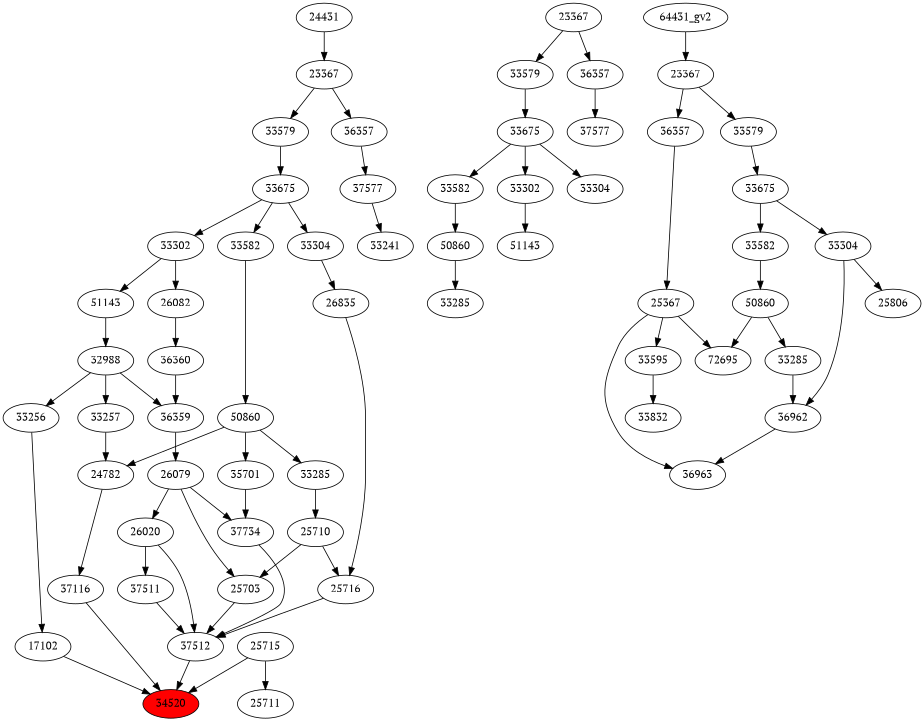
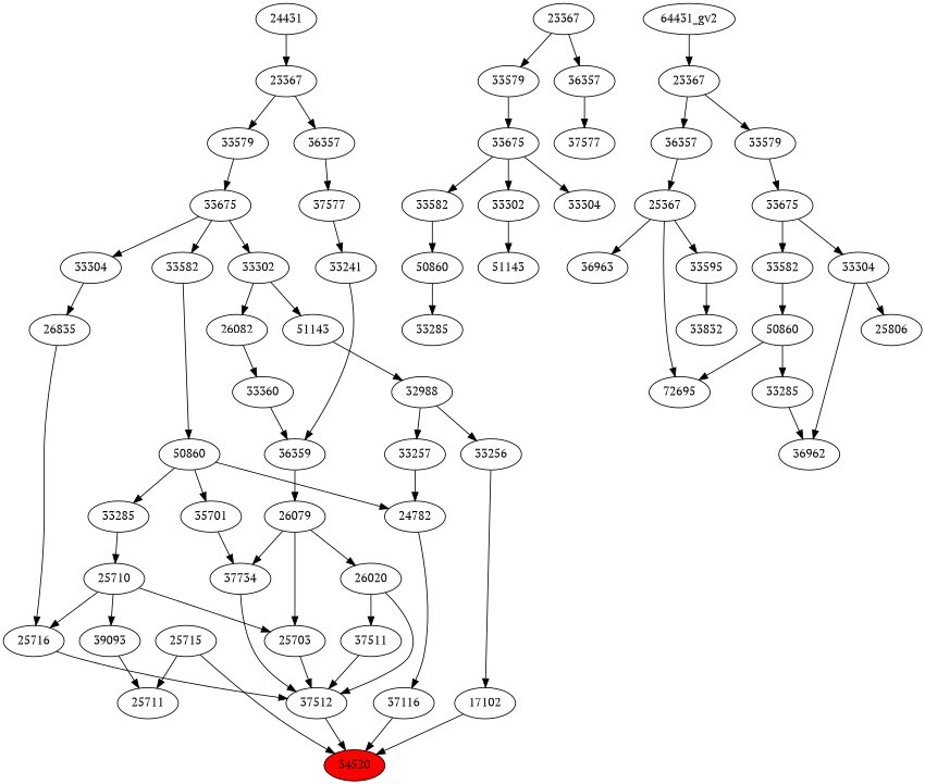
  strict digraph {
    fontname="PT Serif"
    node [fontname="PT Serif"]
    edge [fontname="PT Serif"]
    n1 [fillcolor=red label=34520 style=filled]
    n2 [label=37116]
    n3 [label=17102]
    n4 [label=37512]
    n5 [label=25715]
    n6 [label=24782]
    n7 [label=33256]
    n8 [label=25703]
    n9 [label=37511]
    n10 [label=37734]
    n11 [label=25716]
    n12 [label=25711]
    n13 [label=33257]
    n14 [label=50860]
    n15 [label=35701]
    n16 [label=33285]
    n17 [label=25710]
    n18 [label=32988]
    n19 [label=26020]
    n20 [label=26079]
+   n21 [label=39093]
    n22 [label=26835]
    n23 [label=33582]
    n24 [label=51143]
    n25 [label=36359]
    n26 [label=26082]
-   n27 [label=36360]
+   n27 [label=33360]
    n28 [label=33304]
    n29 [label=33675]
    n30 [label=33302]
    n31 [label=33241]
    n32 [label=33579]
    n33 [label=37577]
    n34 [label=23367]
    n35 [label=36357]
    n36 [label=24431]
    n37 [label=50860]
    n38 [label=33285]
    n39 [label=33582]
    n40 [label=33675]
    n41 [label=33302]
    n42 [label=33304]
    n43 [label=51143]
    n44 [label=33579]
    n45 [label=23367]
    n46 [label=36357]
    n47 [label=37577]
    n48 [label=36963]
    n49 [label=36962]
    n50 [label=25806]
    n51 [label=50860]
    n52 [label=33285]
    n53 [label=72695]
    n54 [label=33832]
    n55 [label=33582]
    n56 [label=33595]
    n57 [label=33304]
    n58 [label=25367]
    n59 [label=33675]
    n60 [label=36357]
    n61 [label=33579]
    n62 [label=23367]
    n63 [label="64431_gv2"]
    subgraph sub_1 {
      n1
      n2
      n3
      n4
      n5
      n6
      n7
      n8
      n9
      n10
      n11
      n12
      n13
      n14
      n15
      n16
      n17
      n18
      n19
      n20
+     n21
      n22
      n23
      n24
      n25
      n26
      n27
      n28
      n29
      n30
      n31
      n32
      n33
      n34
      n35
      n36
    }
    subgraph sub_2 {
      n37
      n38
      n39
      n40
      n41
      n42
      n43
      n44
      n45
      n46
      n47
    }
    subgraph sub_3 {
      n48
      n49
      n50
      n51
      n52
      n53
      n54
      n55
      n56
      n57
      n58
      n59
      n60
      n61
      n62
      n63
    }
    n2 -> n1
    n3 -> n1
    n4 -> n1
    n5 -> n1
    n5 -> n12
    n6 -> n2
    n7 -> n3
    n8 -> n4
    n9 -> n4
    n10 -> n4
    n11 -> n4
    n13 -> n6
    n14 -> n6
    n14 -> n15
    n14 -> n16
    n15 -> n10
    n16 -> n17
    n17 -> n8
    n17 -> n11
+   n17 -> n21
    n18 -> n7
    n18 -> n13
    n19 -> n4
    n19 -> n9
    n20 -> n8
    n20 -> n10
    n20 -> n19
+   n21 -> n12
    n22 -> n11
    n23 -> n14
    n24 -> n18
    n25 -> n20
    n26 -> n27
    n27 -> n25
    n28 -> n22
    n29 -> n23
    n29 -> n28
    n29 -> n30
    n30 -> n24
    n30 -> n26
-   n18 -> n25
+   n31 -> n25
    n32 -> n29
    n33 -> n31
    n34 -> n32
    n34 -> n35
    n35 -> n33
    n36 -> n34
    n37 -> n38
    n39 -> n37
    n40 -> n39
    n40 -> n41
    n40 -> n42
    n41 -> n43
    n44 -> n40
    n45 -> n44
    n45 -> n46
    n46 -> n47
-   n49 -> n48
    n51 -> n52
    n51 -> n53
    n52 -> n49
    n55 -> n51
    n56 -> n54
    n57 -> n49
    n57 -> n50
    n58 -> n48
    n58 -> n53
    n58 -> n56
    n59 -> n55
    n59 -> n57
    n60 -> n58
    n61 -> n59
    n62 -> n60
    n62 -> n61
    n63 -> n62
  }
